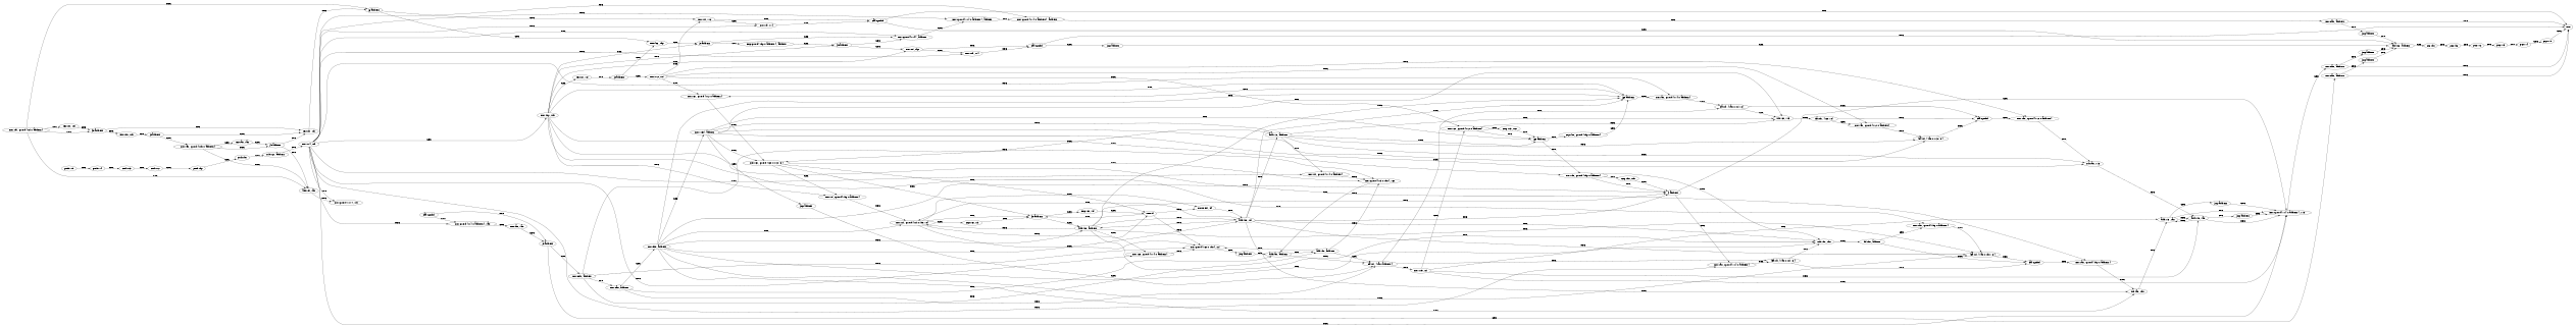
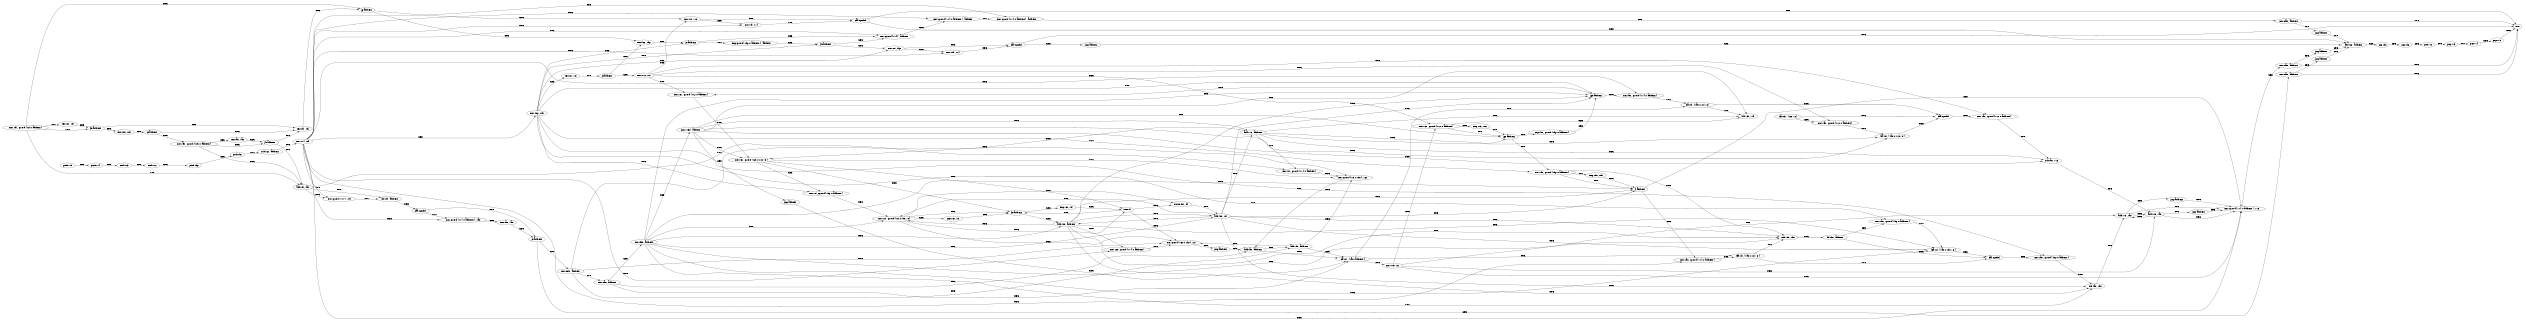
  digraph {
    rankdir=LR
    n1 [label="push r15"]
    n2 [label="push r14"]
    n3 [label="push r13"]
    n4 [label="push r12"]
    n5 [label="push rbp"]
    n6 [label="push rbx"]
    n7 [label="sub rsp , address"]
    n8 [label="mov r14 , rdi"]
    n9 [label="mov rbp , rdx"]
    n10 [label="mov qword [ r14 ] , address"]
    n11 [label="mov qword [ r14 + address ] , address"]
    n12 [label="mov qword [ r14 + address ] , address"]
    n13 [label="mov rdi , r14"]
    n14 [label="mov rdi , r14"]
    n15 [label="mov qword [ r14 ] , rdi"]
    n16 [label="mov qword [ r14 + address ] , rax"]
    n17 [label="mov rax , qword [ r14 + address ]"]
    n18 [label="mov qword [ r14 + address ] , r15"]
    n19 [label="mov rax , qword [ r14 + address ]"]
    n20 [label="mov rsi , qword [ r14 + address ]"]
    n21 [label="mov rcx , qword [ r14 + address ]"]
    n22 [label="test rsi , rsi"]
    n23 [label="je address"]
    n24 [label="jle address"]
    n25 [label="mov rsi , rbp"]
    n26 [label="mov rdx , qword [ rbp + address ]"]
    n27 [label="jge address"]
    n28 [label="mov rax , qword [ rbp + address ]"]
    n29 [label="mov rax , qword [ rbp + address ]"]
    n30 [label="mov rsi , qword [ rbp + address ]"]
    n31 [label="mov eax , address"]
    n32 [label="call symbol"]
    n33 [label="call symbol"]
+   n34 [label="shl rdi , address"]
    n35 [label="test rax , rax"]
    n36 [label="lea rdi , [ rax + rsi * 8 ]"]
    n37 [label="mov eax , address"]
    n38 [label="lea rdi , [ rax + rsi * 8 ]"]
    n39 [label="mov qword [ rsi + rdx ] , rcx"]
    n40 [label="mov qword [ rcx + rdx ] , rsi"]
    n41 [label="je address"]
    n42 [label="cmp qword [ rbp + address ] , address"]
    n43 [label="jl address"]
    n44 [label="sub rdx , rbx"]
    n45 [label="cmp rbx , rdx"]
    n46 [label="mov rcx , qword [ r12 + address ]"]
    n47 [label="lea rsi , [ rax + rbx * 8 ]"]
    n48 [label="sub rax , rbx"]
    n49 [label="mov rsi , qword [ rsi + rbx * 8 ]"]
    n50 [label="test rbp , rbp"]
    n51 [label="mov r12 , rsi"]
    n52 [label="mov rsi , r12"]
    n53 [label="mov rcx , qword [ r12 + address ]"]
    n54 [label="mov rax , qword [ r12 + address ]"]
    n55 [label="mov rax , qword [ r12 + address ]"]
    n56 [label="mov rdi , qword [ rsi + address ]"]
    n57 [label="test rdi , rdi"]
    n58 [label="jle address"]
    n59 [label="jg address"]
    n60 [label="add rdi , rax"]
    n61 [label="jge address"]
    n62 [label="sub rcx , r13"]
    n63 [label="cmp r13 , rcx"]
    n64 [label="mov rcx , qword [ rcx + r13 * 8 ]"]
    n65 [label="lea rsi , [ rax + r13 * 8 ]"]
    n66 [label="sub rax , r13"]
    n67 [label="test rdi , rdi"]
    n68 [label="test rdx , rdx"]
    n69 [label="je address"]
    n70 [label="mov rax , qword [ rdx + address ]"]
    n71 [label="jmp address"]
    n72 [label=retn]
    n73 [label="add rsp , address"]
    n74 [label="pop rbx"]
    n75 [label="pop rbp"]
    n76 [label="jmp address"]
    n77 [label="test rax , rax"]
    n78 [label="jle address"]
    n79 [label="pop r12"]
    n80 [label="pop r13"]
    n81 [label="pop r14"]
    n82 [label="pop r15"]
    n83 [label="call symbol"]
    n84 [label="je address"]
    n85 [label="mov eax , address"]
    n86 [label="mov edx , address"]
    n87 [label="jmp address"]
    n88 [label="mov eax , address"]
    n89 [label="add rdx , address"]
    n90 [label="mov ebx , address"]
    n91 [label="lea rsi , [ rax - address ]"]
    n92 [label="add rax , address"]
    n93 [label="jmp address"]
    n94 [label="mov r13d , address"]
    n95 [label="add rbx , address"]
    n96 [label="add rbx , rsi"]
    n97 [label="mov r15 , rsi"]
    n98 [label="jmp address"]
    n99 [label="add r13 , address"]
    n100 [label="shl rdx , address"]
    n101 [label="call symbol"]
    n102 [label="add r15 , rax"]
    n103 [label="jle address"]
    n104 [label="sete sil"]
    n105 [label="cmp rcx , rsi"]
    n106 [label="movzx esi , sil"]
    n107 [label="cmp rbx , qword [ rbp + address ]"]
    n108 [label="lea rdx , [ rcx * 8 ]"]
    n109 [label="call symbol"]
    n110 [label="add r15 , rax"]
    n111 [label="jmp address"]
    n112 [label="jmp address"]
    n113 [label="jmp address"]
    n114 [label="cmp rcx , rsi"]
    n1 -> n2 [label=CFG]
    n2 -> n3 [label=CFG]
    n3 -> n4 [label=CFG]
    n4 -> n5 [label=CFG]
    n5 -> n6 [label=CFG]
    n6 -> n7 [label=CFG]
    n7 -> n8 [label=CFG]
    n8 -> n9 [label=CFG]
    n8 -> n10 [label=DFG]
    n8 -> n11 [label=DFG]
    n8 -> n12 [label=DFG]
    n8 -> n13 [label=DFG]
    n8 -> n14 [label=DFG]
    n8 -> n15 [label=DFG]
    n8 -> n16 [label=DFG]
    n8 -> n17 [label=DFG]
    n8 -> n18 [label=DFG]
    n8 -> n19 [label=DFG]
-   n8 -> n20 [label=DFG]
+   n60 -> n20 [label=DFG]
    n8 -> n21 [label=DFG]
    n9 -> n22 [label=CFG]
    n9 -> n23 [label=DFG]
    n9 -> n24 [label=DFG]
    n9 -> n25 [label=DFG]
    n9 -> n26 [label=DFG]
    n9 -> n27 [label=DFG]
    n9 -> n28 [label=DFG]
    n9 -> n29 [label=DFG]
    n9 -> n30 [label=DFG]
    n10 -> n11 [label=CFG]
    n11 -> n12 [label=CFG]
    n12 -> n31 [label=CFG]
    n13 -> n32 [label=DFG]
    n14 -> n33 [label=DFG]
+   n15 -> n34 [label=CFG]
    n16 -> n35 [label=CFG]
    n17 -> n36 [label=DFG]
    n18 -> n37 [label=CFG]
    n19 -> n38 [label=DFG]
    n20 -> n39 [label=DFG]
    n21 -> n40 [label=DFG]
    n22 -> n41 [label=CFG]
    n23 -> n10 [label=CFG]
    n23 -> n42 [label=CFG]
    n24 -> n10 [label=CFG]
    n24 -> n25 [label=CFG]
    n25 -> n13 [label=CFG]
    n25 -> n32 [label=DFG]
    n26 -> n43 [label=DFG]
    n26 -> n44 [label=DFG]
    n26 -> n45 [label=CFG]
    n27 -> n19 [label=CFG]
    n27 -> n46 [label=CFG]
    n28 -> n47 [label=DFG]
    n29 -> n48 [label=DFG]
    n30 -> n49 [label=DFG]
    n31 -> n71 [label=CFG]
    n31 -> n72 [label=DFG]
    n32 -> n72 [label=DFG]
    n32 -> n76 [label=CFG]
    n33 -> n72 [label=DFG]
    n33 -> n73 [label=CFG]
+   n34 -> n83 [label=DFG]
    n35 -> n84 [label=CFG]
    n36 -> n44 [label=CFG]
    n36 -> n101 [label=DFG]
    n37 -> n72 [label=DFG]
    n37 -> n113 [label=CFG]
    n38 -> n62 [label=CFG]
    n38 -> n109 [label=DFG]
    n39 -> n92 [label=CFG]
    n40 -> n93 [label=CFG]
    n41 -> n50 [label=CFG]
    n41 -> n51 [label=CFG]
    n42 -> n24 [label=CFG]
    n43 -> n17 [label=CFG]
    n43 -> n18 [label=CFG]
    n44 -> n100 [label=DFG]
    n45 -> n43 [label=CFG]
    n46 -> n64 [label=DFG]
    n47 -> n101 [label=DFG]
    n48 -> n102 [label=DFG]
    n49 -> n40 [label=DFG]
    n49 -> n103 [label=DFG]
    n49 -> n104 [label=DFG]
    n49 -> n105 [label=CFG]
    n49 -> n106 [label=DFG]
    n50 -> n23 [label=CFG]
    n51 -> n46 [label=DFG]
    n51 -> n52 [label=DFG]
    n51 -> n53 [label=DFG]
    n51 -> n54 [label=DFG]
    n51 -> n55 [label=DFG]
    n52 -> n14 [label=CFG]
    n52 -> n33 [label=DFG]
    n53 -> n61 [label=DFG]
    n53 -> n62 [label=DFG]
    n53 -> n63 [label=CFG]
    n54 -> n65 [label=DFG]
    n55 -> n66 [label=DFG]
    n56 -> n57 [label=CFG]
    n56 -> n58 [label=DFG]
    n56 -> n59 [label=DFG]
    n56 -> n60 [label=DFG]
    n57 -> n58 [label=CFG]
    n58 -> n67 [label=CFG]
    n58 -> n68 [label=CFG]
    n59 -> n50 [label=CFG]
    n59 -> n52 [label=CFG]
    n60 -> n15 [label=DFG]
+   n60 -> n34 [label=DFG]
    n61 -> n26 [label=CFG]
    n61 -> n107 [label=CFG]
-   n62 -> n108 [label=DFG]
    n63 -> n61 [label=CFG]
    n64 -> n30 [label=CFG]
    n64 -> n39 [label=DFG]
    n64 -> n103 [label=DFG]
    n64 -> n104 [label=DFG]
    n65 -> n109 [label=DFG]
    n66 -> n110 [label=DFG]
    n67 -> n59 [label=CFG]
    n68 -> n69 [label=CFG]
    n69 -> n67 [label=CFG]
    n69 -> n70 [label=CFG]
    n70 -> n60 [label=DFG]
    n70 -> n77 [label=CFG]
    n70 -> n78 [label=DFG]
    n71 -> n73 [label=CFG]
    n73 -> n74 [label=CFG]
    n74 -> n75 [label=CFG]
    n75 -> n79 [label=CFG]
    n76 -> n73 [label=CFG]
    n77 -> n78 [label=CFG]
    n78 -> n60 [label=CFG]
    n78 -> n67 [label=CFG]
    n79 -> n80 [label=CFG]
    n80 -> n81 [label=CFG]
    n81 -> n82 [label=CFG]
    n82 -> n72 [label=CFG]
    n83 -> n16 [label=DFG]
    n83 -> n84 [label=DFG]
    n84 -> n85 [label=CFG]
    n84 -> n86 [label=CFG]
    n85 -> n72 [label=DFG]
    n85 -> n87 [label=CFG]
    n86 -> n39 [label=DFG]
    n86 -> n40 [label=DFG]
    n86 -> n88 [label=CFG]
    n86 -> n89 [label=DFG]
    n87 -> n73 [label=CFG]
    n88 -> n90 [label=CFG]
    n88 -> n91 [label=DFG]
    n88 -> n92 [label=DFG]
    n89 -> n39 [label=DFG]
    n89 -> n40 [label=DFG]
    n89 -> n91 [label=CFG]
    n90 -> n27 [label=DFG]
    n90 -> n43 [label=DFG]
    n90 -> n44 [label=DFG]
    n90 -> n47 [label=DFG]
    n90 -> n48 [label=DFG]
    n90 -> n49 [label=DFG]
    n90 -> n94 [label=CFG]
    n90 -> n95 [label=DFG]
    n90 -> n96 [label=DFG]
    n91 -> n36 [label=DFG]
    n91 -> n38 [label=DFG]
    n91 -> n97 [label=DFG]
    n92 -> n89 [label=CFG]
    n92 -> n91 [label=DFG]
    n93 -> n92 [label=CFG]
    n94 -> n61 [label=DFG]
    n94 -> n62 [label=DFG]
    n94 -> n64 [label=DFG]
    n94 -> n65 [label=DFG]
    n94 -> n66 [label=DFG]
    n94 -> n98 [label=CFG]
    n94 -> n99 [label=DFG]
    n95 -> n21 [label=CFG]
    n95 -> n27 [label=DFG]
    n95 -> n43 [label=DFG]
    n95 -> n44 [label=DFG]
    n95 -> n47 [label=DFG]
+   n95 -> n48 [label=DFG]
    n95 -> n49 [label=DFG]
    n95 -> n96 [label=DFG]
    n96 -> n27 [label=DFG]
    n96 -> n43 [label=DFG]
    n96 -> n44 [label=DFG]
    n96 -> n47 [label=DFG]
    n96 -> n48 [label=DFG]
    n96 -> n49 [label=DFG]
    n96 -> n95 [label=DFG]
    n96 -> n99 [label=CFG]
    n97 -> n18 [label=DFG]
    n97 -> n53 [label=CFG]
    n97 -> n102 [label=DFG]
    n97 -> n110 [label=DFG]
    n98 -> n91 [label=CFG]
    n99 -> n20 [label=CFG]
    n99 -> n61 [label=DFG]
    n99 -> n62 [label=DFG]
    n99 -> n64 [label=DFG]
    n99 -> n65 [label=DFG]
    n99 -> n66 [label=DFG]
    n100 -> n28 [label=CFG]
    n100 -> n101 [label=DFG]
    n101 -> n29 [label=CFG]
    n102 -> n18 [label=DFG]
    n102 -> n110 [label=DFG]
    n102 -> n111 [label=CFG]
    n103 -> n95 [label=CFG]
    n103 -> n114 [label=CFG]
    n104 -> n40 [label=DFG]
    n104 -> n103 [label=DFG]
    n104 -> n106 [label=DFG]
    n105 -> n103 [label=CFG]
    n106 -> n96 [label=DFG]
    n107 -> n27 [label=CFG]
    n108 -> n54 [label=CFG]
    n108 -> n109 [label=DFG]
    n109 -> n55 [label=CFG]
    n110 -> n18 [label=DFG]
    n110 -> n102 [label=DFG]
    n110 -> n112 [label=CFG]
    n111 -> n18 [label=CFG]
    n112 -> n18 [label=CFG]
    n113 -> n73 [label=CFG]
    n114 -> n104 [label=CFG]
  }
